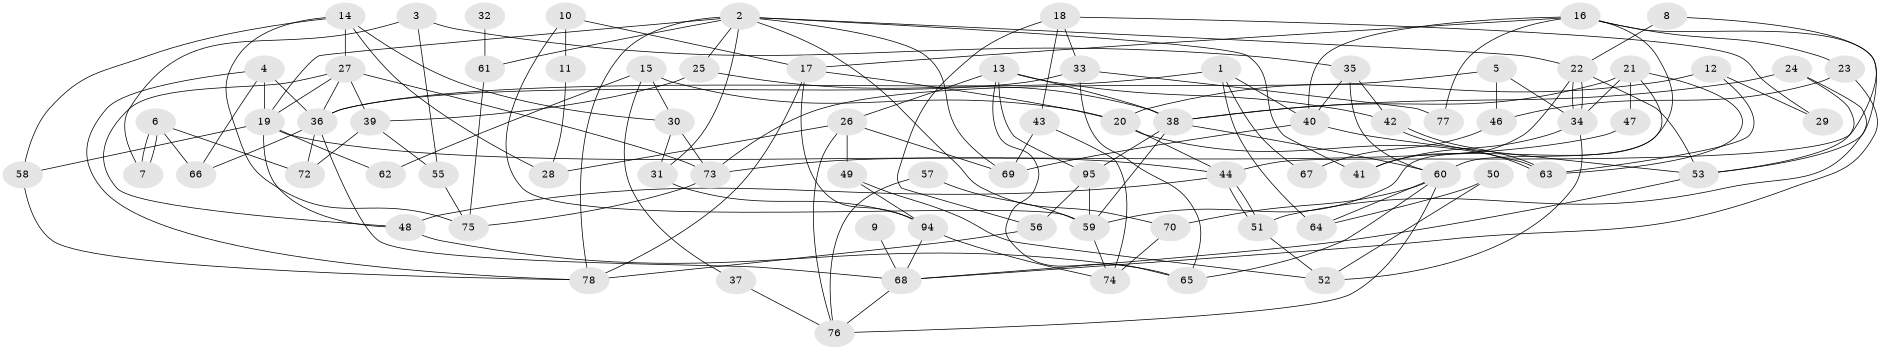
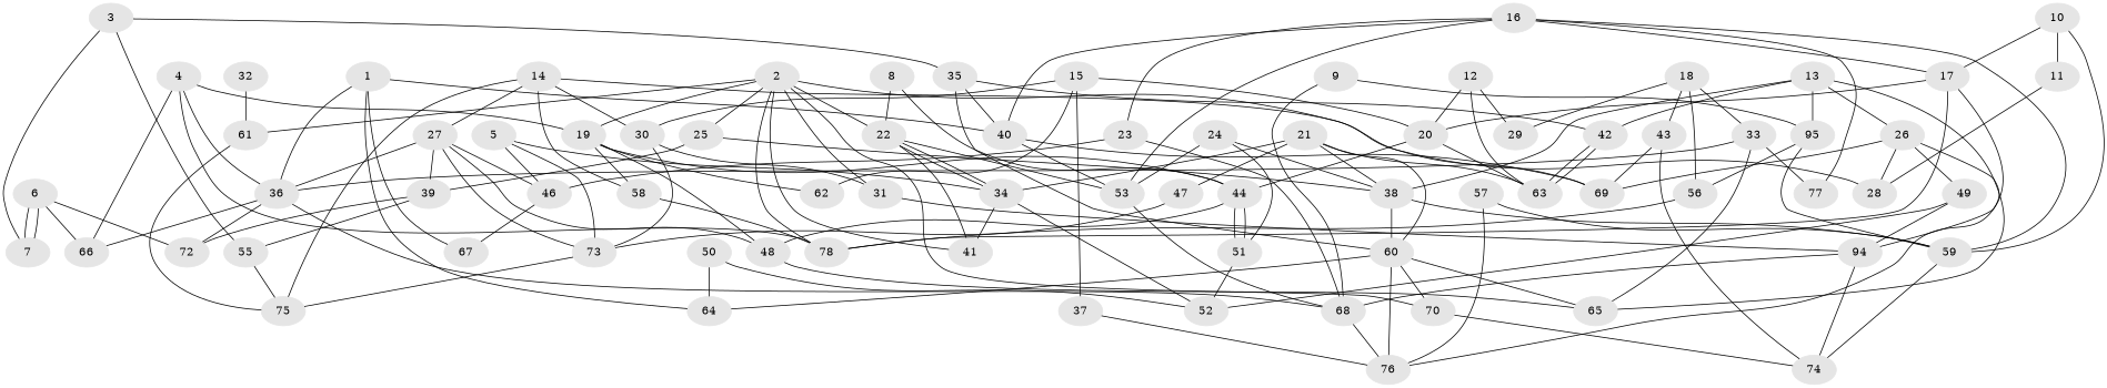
  graph {
    node [color=gray90 style=filled]
    1
    36
    40
    64
    67
    66
    72
    68
    69
    53
    2
    19
    22
    25
    31
    41
    61
    70
    78
    44
    58
    62
    48
    34
    38
    39
    n27 [label=94]
    75
    74
    3
    7
    35
    55
    42
    60
    4
    5
    46
    73
    52
    6
    8
    51
    n44 [label=95]
    9
    59
    56
    76
    10
    11
    17
    28
    20
    12
    29
    63
    13
    26
    65
    49
    14
    27
    30
    15
    37
    16
    23
    77
    18
    33
    43
    21
    47
    24
    32
    50
    57
    1 -- 36
    1 -- 40
    1 -- 64
    1 -- 67
    36 -- 66
    36 -- 72
    36 -- 68
    40 -- 69
    40 -- 53
    68 -- 76
    53 -- 68
    2 -- 69
    2 -- 19
    2 -- 22
    2 -- 25
    2 -- 31
    2 -- 41
    2 -- 61
    2 -- 70
    2 -- 78
    19 -- 44
    19 -- 58
    19 -- 62
    19 -- 48
    22 -- 53
    22 -- 41
    22 -- 34
    22 -- 34
    25 -- 38
    25 -- 39
    31 -- n27
    61 -- 75
    70 -- 74
    44 -- 48
    44 -- 51
    44 -- 51
    58 -- 78
    48 -- 65
    34 -- 41
    34 -- 52
    38 -- 60
    38 -- 59
    39 -- 72
    39 -- 55
    n27 -- 68
    n27 -- 74
    3 -- 7
    3 -- 35
    3 -- 55
    35 -- 40
    35 -- 42
    35 -- 60
    55 -- 75
    42 -- 63
    42 -- 63
    60 -- 64
    60 -- 70
    60 -- 76
    60 -- 65
    4 -- 36
    4 -- 66
    4 -- 19
    4 -- 78
    5 -- 34
    5 -- 46
    5 -- 73
    46 -- 67
    73 -- 75
    6 -- 66
    6 -- 72
    6 -- 7
    6 -- 7
    8 -- 22
    8 -- 44
    51 -- 52
    n44 -- 59
    n44 -- 56
    9 -- 68
-   38 -- n44
+   9 -- n44
    59 -- 74
    56 -- 78
    10 -- 59
    10 -- 11
    10 -- 17
    11 -- 28
    17 -- 78
    17 -- n27
    17 -- 20
    20 -- 44
    20 -- 63
    12 -- 20
    12 -- 29
    12 -- 63
    13 -- 38
    13 -- 42
    13 -- n44
    13 -- 26
    13 -- 65
    26 -- 69
    26 -- 76
    26 -- 28
    26 -- 49
    49 -- n27
    49 -- 52
    14 -- 58
    14 -- 75
    14 -- 28
    14 -- 27
    14 -- 30
    27 -- 36
    27 -- 48
    27 -- 39
-   27 -- 19
+   27 -- 46
    27 -- 73
    30 -- 31
    30 -- 73
    15 -- 62
    15 -- 20
    15 -- 30
    15 -- 37
    37 -- 76
    16 -- 40
    16 -- 53
    16 -- 59
    16 -- 17
    16 -- 23
    16 -- 77
    23 -- 68
    23 -- 46
    18 -- 56
    18 -- 29
    18 -- 33
    18 -- 43
    33 -- 36
    33 -- 65
    33 -- 77
    43 -- 69
    43 -- 74
    21 -- 34
    21 -- 38
    21 -- 60
    21 -- 63
    21 -- 47
    47 -- 73
    24 -- 53
    24 -- 38
    24 -- 51
    32 -- 61
    50 -- 64
    50 -- 52
    57 -- 59
    57 -- 76
  }
